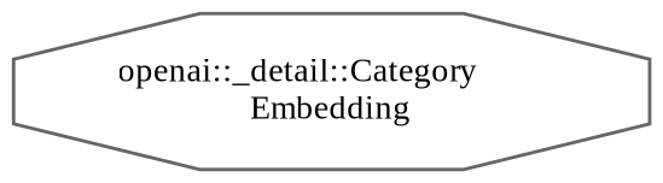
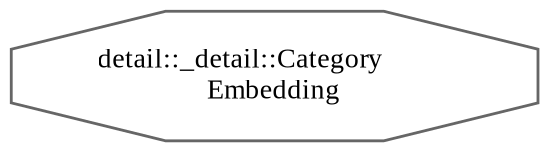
  digraph {
    rankdir=TB
    fontname="Liberation Serif"
-   n1 [color=grey40 fillcolor=white fontname="Liberation Serif" fontsize=10 height=0.2 label="openai::_detail::Category\lEmbedding" shape=octagon style=filled width=0.4]
+   n1 [color=grey40 fillcolor=white fontname="Liberation Serif" fontsize=10 height=0.2 label="detail::_detail::Category\lEmbedding" shape=octagon style=filled width=0.4]
  }
